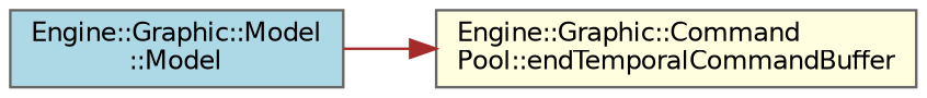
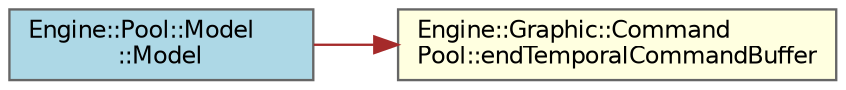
  digraph {
    rankdir=RL
    fontname="DejaVu Sans"
    node [fontname="DejaVu Sans" fontsize=10 shape=box style=filled]
    n1 [color=gray40 fillcolor=lightyellow fontcolor=black height=0.2 label="Engine::Graphic::Command\lPool::endTemporalCommandBuffer" width=0.4]
-   n2 [color=grey40 fillcolor=lightblue height=0.2 label="Engine::Graphic::Model\l::Model" width=0.4]
+   n2 [color=grey40 fillcolor=lightblue height=0.2 label="Engine::Pool::Model\l::Model" width=0.4]
    n1 -> n2 [color=brown dir=back fontname="DejaVu Sans" fontsize=10 labelfontname=Helvetica labelfontsize=10 style=solid]
  }
